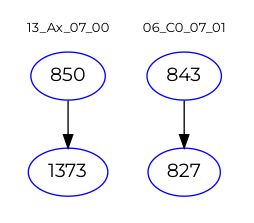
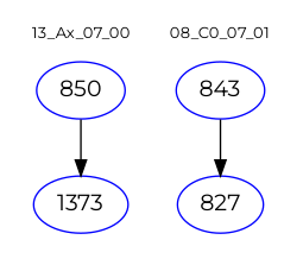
  digraph {
    fontname=Montserrat
    node [color=blue fontname=Montserrat]
    edge [color=black fontname=Montserrat]
    n1 [label=850]
    n2 [label=1373]
    n3 [label=843]
    n4 [label=827]
    subgraph cluster_1 {
      color=white
      fontsize=10
      label="13_Ax_07_00"
      n1
      n2
    }
    subgraph cluster_2 {
      color=white
      fontsize=10
-     label="06_C0_07_01"
+     label="08_C0_07_01"
      n3
      n4
    }
    n1 -> n2
    n3 -> n4
  }
